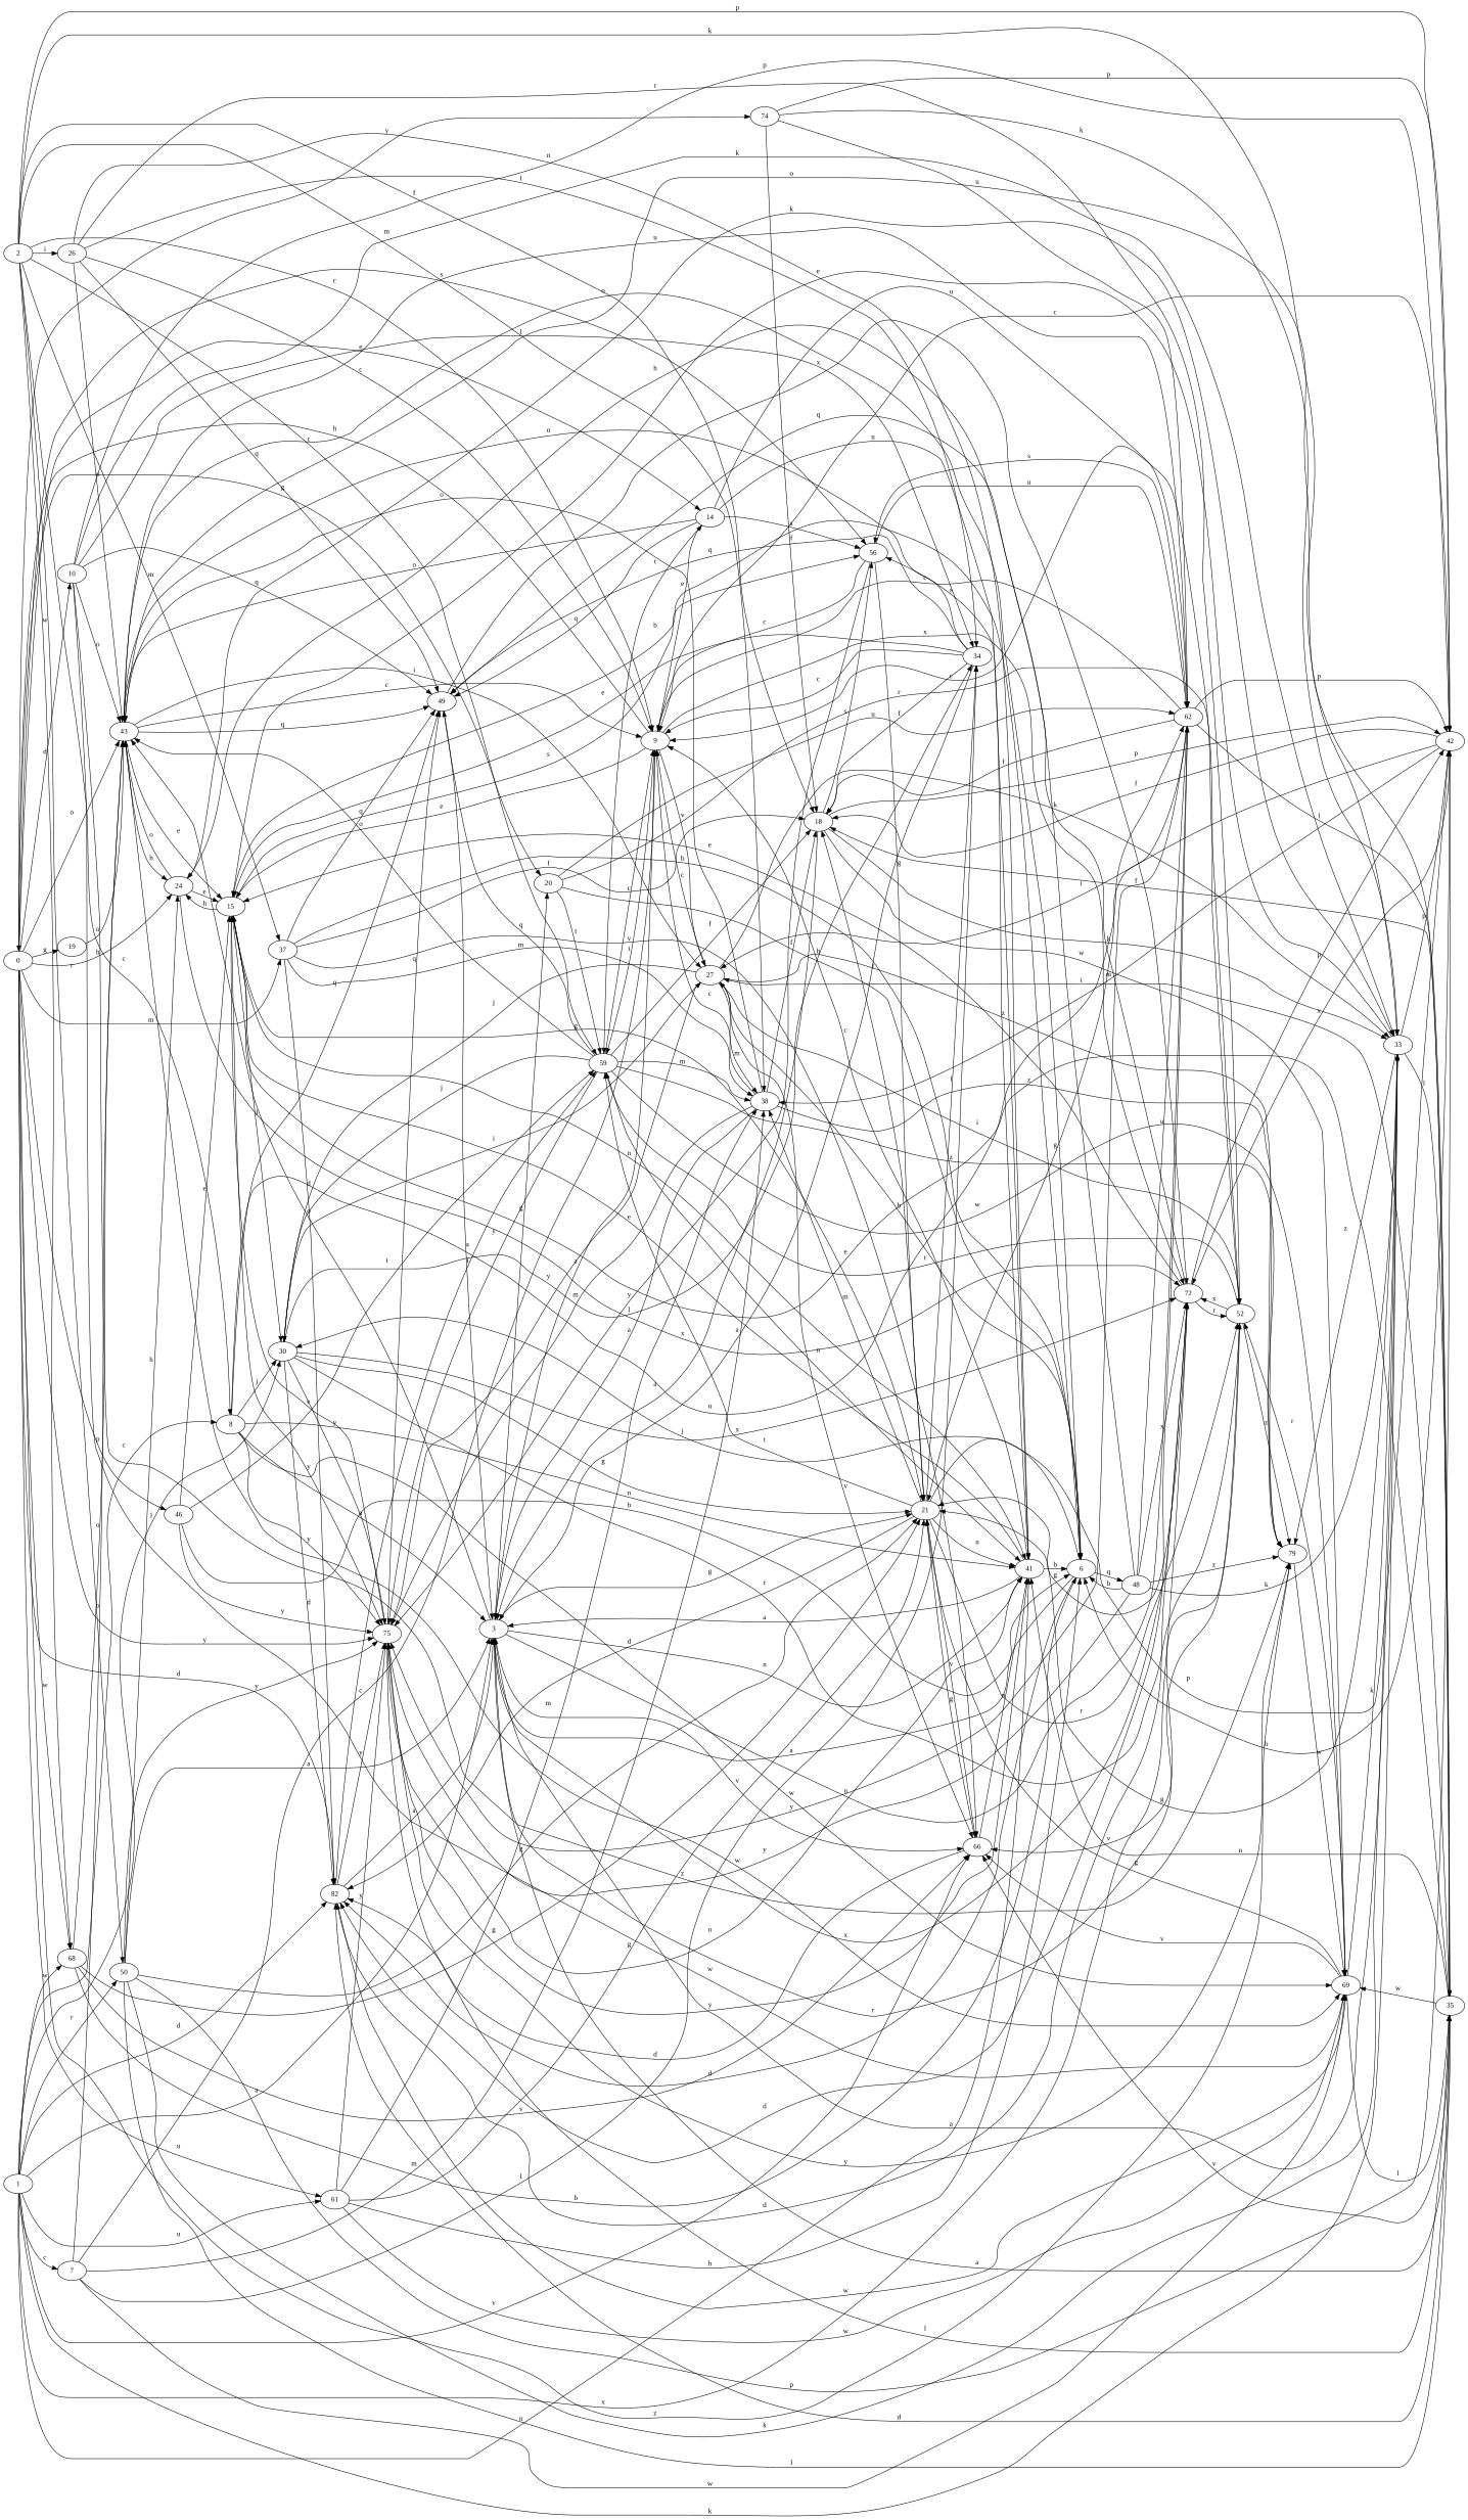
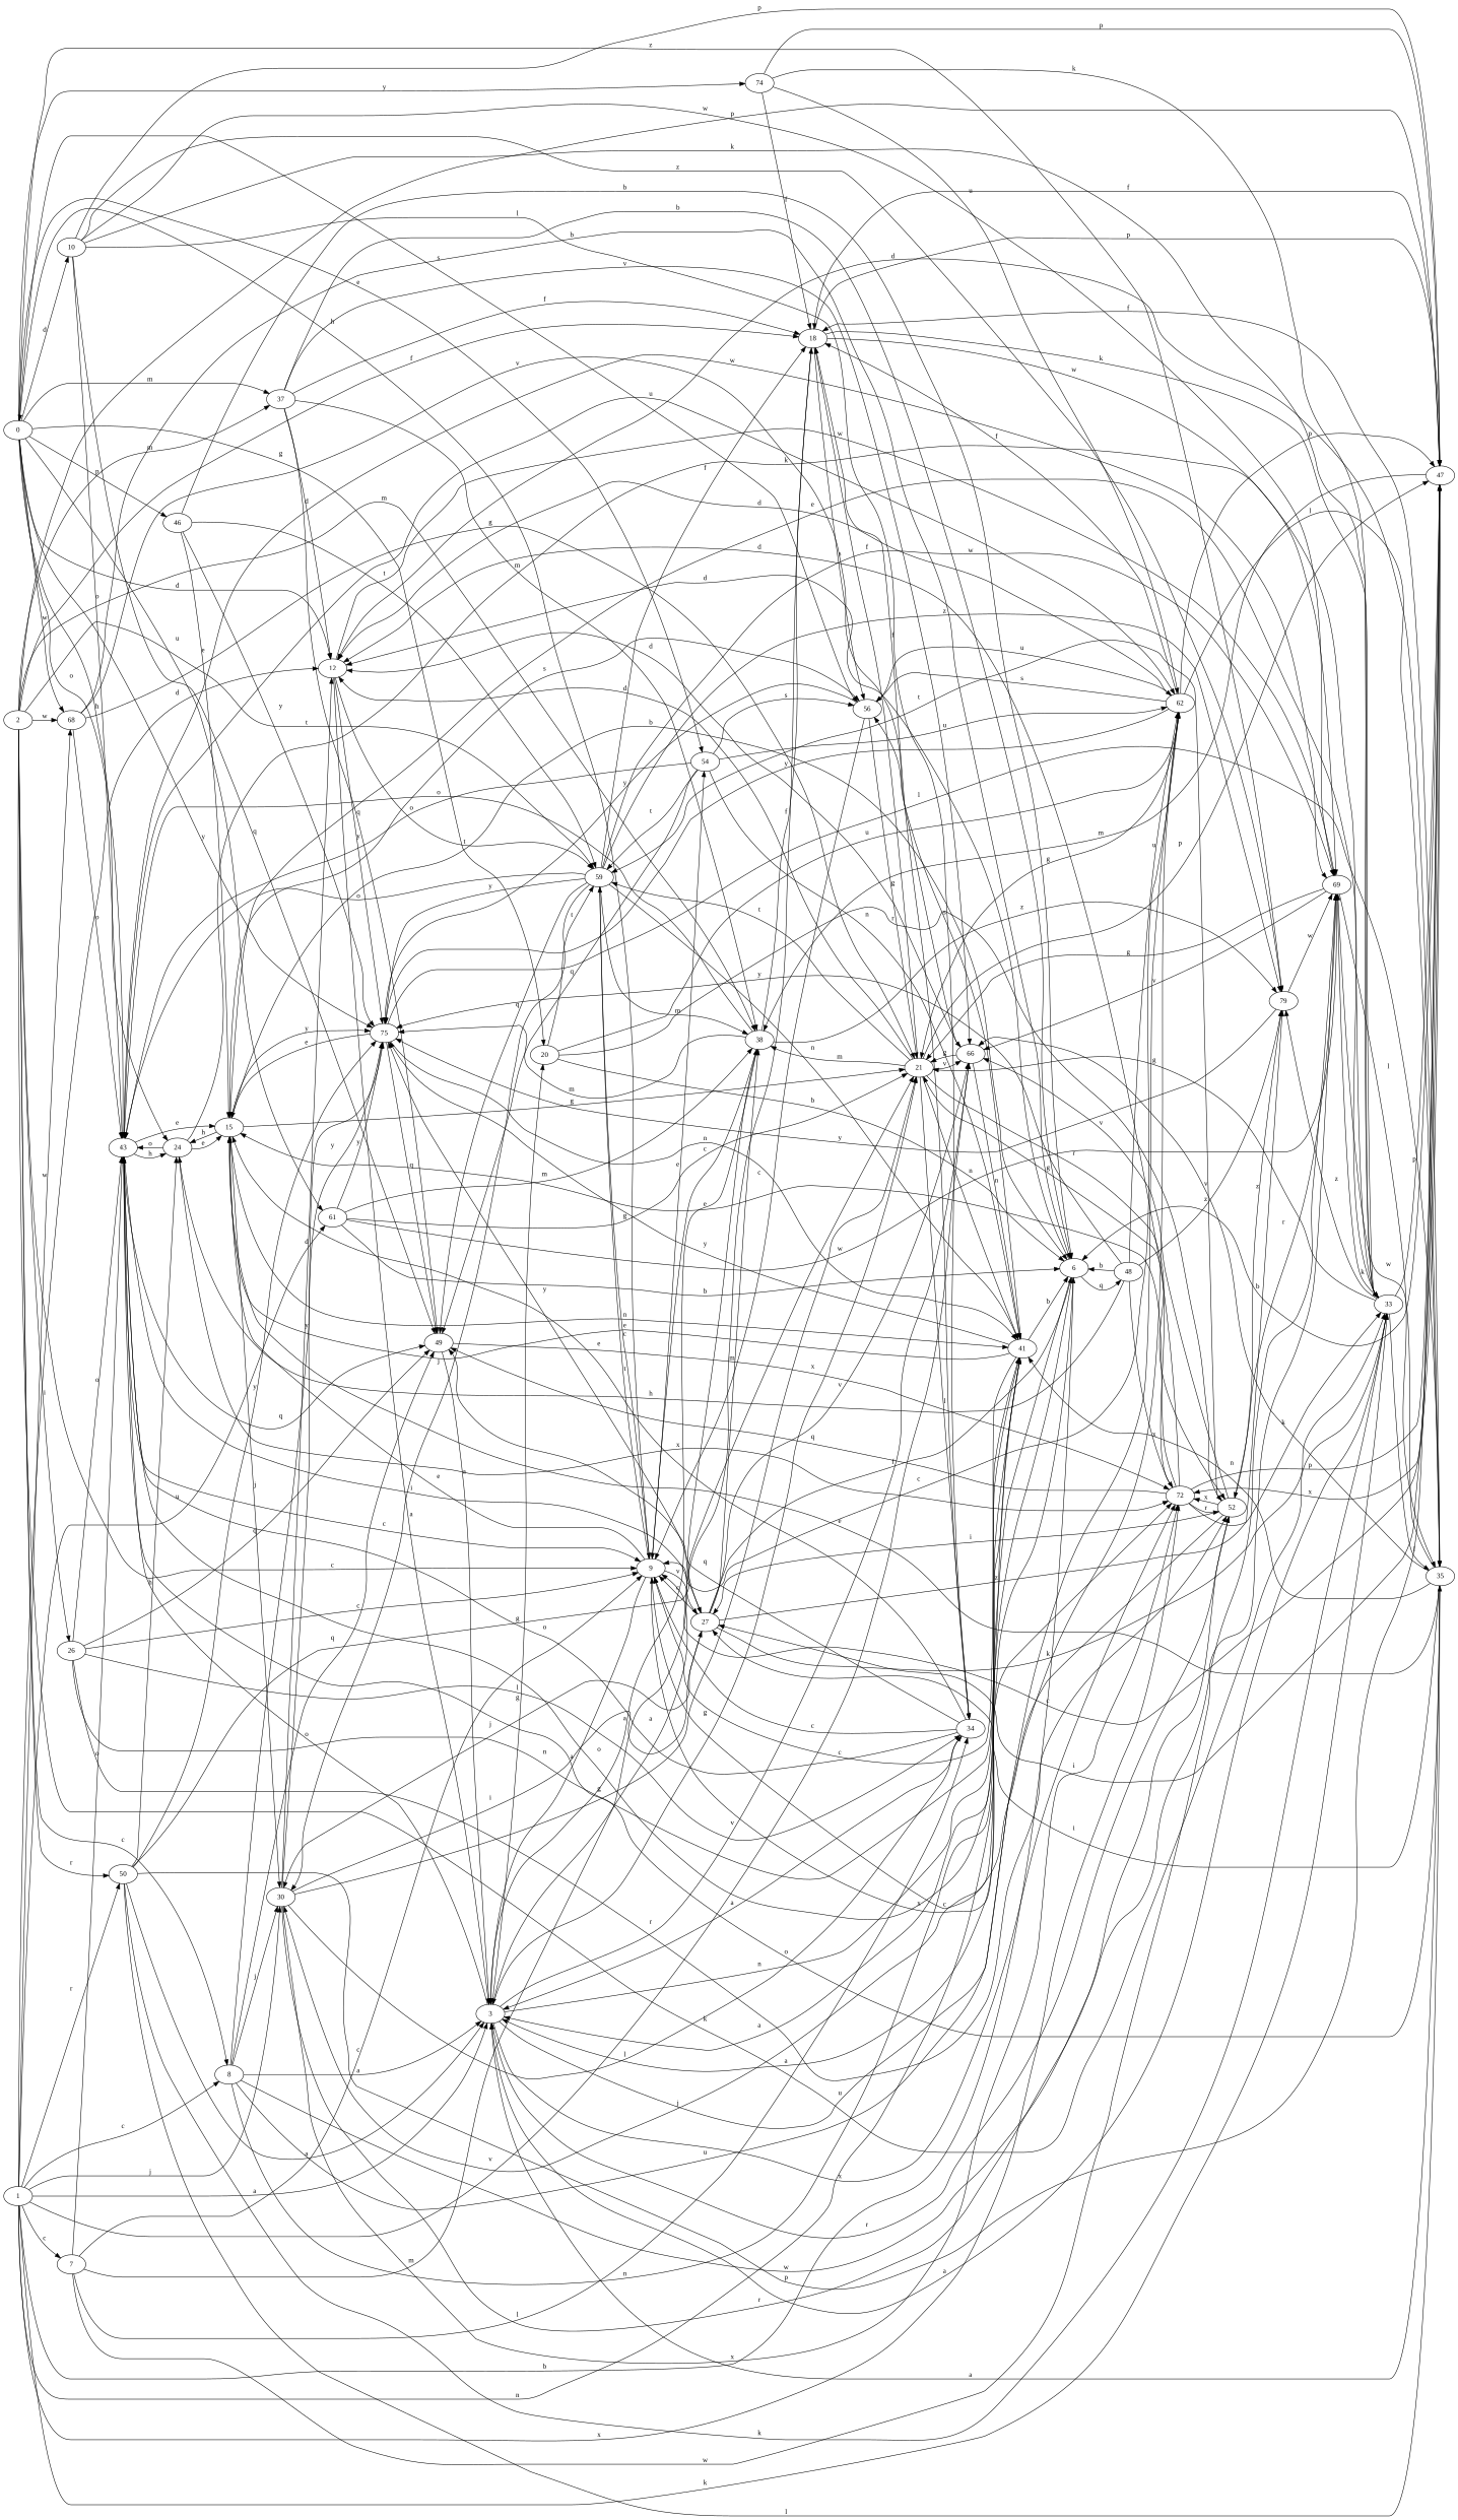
  strict digraph {
    fontname="Liberation Serif"
    rankdir=LR
    node [fontname="Liberation Serif"]
    edge [fontname="Liberation Serif"]
    0
    10
-   12 [label=82]
-   14
-   19
+   12
+   14 [label=54]
    20
    24
    37
    43
    46
    56
    61
    68
    74
    75
    79
    33
-   47 [label=42]
+   47
    34
    69
    49
    3
    59
    41
    62
    6
    52
    72
    15
    66
    18
    38
    9
    27
    21
    35
    1
    7
    8
    30
    50
    48
    2
    26
    0 -> 10 [label=d]
    0 -> 12 [label=d]
    0 -> 14 [label=e]
-   0 -> 19 [label=g]
    0 -> 20 [label=g]
    0 -> 24 [label=h]
    0 -> 37 [label=m]
    0 -> 43 [label=o]
    0 -> 46 [label=p]
    0 -> 56 [label=s]
    0 -> 61 [label=u]
    0 -> 68 [label=w]
    0 -> 74 [label=y]
    0 -> 75 [label=y]
    0 -> 79 [label=z]
    10 -> 43 [label=o]
    10 -> 79 [label=z]
    10 -> 33 [label=k]
    10 -> 47 [label=p]
    10 -> 34 [label=l]
    10 -> 69 [label=w]
    10 -> 49 [label=q]
    12 -> 75 [label=y]
    12 -> 69 [label=w]
    12 -> 3 [label=a]
    12 -> 59 [label=t]
    14 -> 43 [label=o]
    14 -> 56 [label=s]
    14 -> 49 [label=q]
    14 -> 59 [label=t]
    14 -> 41 [label=n]
    14 -> 62 [label=u]
-   19 -> 43 [label=o]
    20 -> 59 [label=t]
    20 -> 62 [label=u]
    20 -> 6 [label=b]
    20 -> 52 [label=r]
    24 -> 43 [label=o]
    24 -> 33 [label=k]
    24 -> 72 [label=x]
    24 -> 15 [label=e]
    37 -> 12 [label=d]
    37 -> 49 [label=q]
    37 -> 6 [label=b]
    37 -> 66 [label=v]
    37 -> 18 [label=f]
    37 -> 38 [label=m]
    43 -> 24 [label=h]
    43 -> 69 [label=w]
    43 -> 49 [label=q]
    43 -> 62 [label=u]
    43 -> 15 [label=e]
    43 -> 9 [label=c]
    43 -> 27 [label=i]
    46 -> 75 [label=y]
    46 -> 59 [label=t]
    46 -> 6 [label=b]
    46 -> 15 [label=e]
    56 -> 75 [label=y]
    56 -> 62 [label=u]
    56 -> 9 [label=c]
    56 -> 21 [label=g]
    61 -> 75 [label=y]
    61 -> 69 [label=w]
    61 -> 6 [label=b]
    61 -> 38 [label=m]
    61 -> 21 [label=g]
    68 -> 43 [label=o]
    68 -> 6 [label=b]
    68 -> 66 [label=v]
    68 -> 21 [label=g]
    74 -> 33 [label=k]
    74 -> 47 [label=p]
    74 -> 62 [label=u]
    74 -> 18 [label=f]
    75 -> 49 [label=q]
    75 -> 41 [label=n]
    75 -> 15 [label=e]
    75 -> 35 [label=l]
    79 -> 75 [label=y]
    79 -> 69 [label=w]
    33 -> 79 [label=z]
    33 -> 47 [label=p]
    33 -> 3 [label=a]
    33 -> 15 [label=e]
    33 -> 21 [label=g]
    33 -> 35 [label=l]
    47 -> 6 [label=b]
    47 -> 72 [label=x]
    47 -> 18 [label=f]
    47 -> 38 [label=m]
    47 -> 9 [label=c]
    47 -> 27 [label=i]
    34 -> 43 [label=o]
    34 -> 49 [label=q]
    34 -> 3 [label=a]
    34 -> 15 [label=e]
    34 -> 18 [label=f]
    34 -> 9 [label=c]
    69 -> 33 [label=k]
    69 -> 52 [label=r]
    69 -> 66 [label=v]
    69 -> 21 [label=g]
    69 -> 35 [label=l]
    49 -> 3 [label=a]
    49 -> 72 [label=x]
    3 -> 20 [label=g]
    3 -> 43 [label=o]
    3 -> 41 [label=n]
    3 -> 62 [label=u]
    3 -> 52 [label=r]
    3 -> 72 [label=x]
    3 -> 66 [label=v]
    3 -> 21 [label=g]
    59 -> 43 [label=o]
    59 -> 75 [label=y]
    59 -> 79 [label=z]
    59 -> 69 [label=w]
    59 -> 49 [label=q]
    59 -> 41 [label=n]
    59 -> 18 [label=f]
    59 -> 38 [label=m]
    59 -> 9 [label=c]
    59 -> 30 [label=j]
    41 -> 56 [label=s]
    41 -> 75 [label=y]
    41 -> 3 [label=a]
    41 -> 6 [label=b]
    41 -> 15 [label=e]
    41 -> 9 [label=c]
    62 -> 12 [label=d]
    62 -> 56 [label=s]
    62 -> 75 [label=y]
    62 -> 47 [label=p]
    62 -> 18 [label=f]
    62 -> 9 [label=c]
    62 -> 21 [label=g]
    62 -> 35 [label=l]
    6 -> 12 [label=d]
    6 -> 43 [label=o]
    6 -> 3 [label=a]
    6 -> 30 [label=j]
    6 -> 48 [label=q]
    52 -> 79 [label=z]
    52 -> 59 [label=t]
    52 -> 72 [label=x]
    52 -> 66 [label=v]
    52 -> 9 [label=c]
    52 -> 27 [label=i]
    72 -> 12 [label=d]
    72 -> 47 [label=p]
    72 -> 49 [label=q]
    72 -> 52 [label=r]
    72 -> 15 [label=e]
    72 -> 21 [label=g]
    15 -> 24 [label=h]
    15 -> 56 [label=s]
    15 -> 75 [label=y]
    15 -> 41 [label=n]
    15 -> 6 [label=b]
    15 -> 21 [label=g]
    15 -> 30 [label=j]
    66 -> 12 [label=d]
    66 -> 41 [label=n]
    66 -> 21 [label=g]
    18 -> 56 [label=s]
    18 -> 33 [label=k]
    18 -> 47 [label=p]
    18 -> 69 [label=w]
    18 -> 3 [label=a]
    38 -> 43 [label=o]
    38 -> 75 [label=m]
    38 -> 79 [label=z]
    38 -> 3 [label=a]
    38 -> 18 [label=f]
    38 -> 9 [label=c]
    9 -> 0 [label=h]
    9 -> 14 [label=e]
    9 -> 3 [label=a]
    9 -> 59 [label=t]
    9 -> 72 [label=x]
    9 -> 15 [label=e]
    9 -> 27 [label=v]
    27 -> 75 [label=y]
    27 -> 79 [label=z]
    27 -> 33 [label=k]
-   27 -> 6 [label=b]
+   27 -> 6 [label=f]
    27 -> 66 [label=v]
    27 -> 38 [label=m]
    27 -> 9 [label=c]
    27 -> 30 [label=j]
    21 -> 12 [label=d]
    21 -> 47 [label=p]
    21 -> 34 [label=l]
    21 -> 59 [label=t]
    21 -> 41 [label=n]
    21 -> 52 [label=r]
    21 -> 66 [label=v]
    21 -> 18 [label=f]
    21 -> 38 [label=m]
    35 -> 12 [label=d]
    35 -> 43 [label=o]
    35 -> 69 [label=w]
    35 -> 3 [label=a]
    35 -> 41 [label=n]
    35 -> 15 [label=e]
    35 -> 66 [label=v]
    35 -> 18 [label=f]
    35 -> 27 [label=i]
    1 -> 12 [label=d]
    1 -> 61 [label=u]
    1 -> 68 [label=w]
    1 -> 33 [label=k]
    1 -> 3 [label=a]
    1 -> 41 [label=n]
+   1 -> 6 [label=b]
    1 -> 72 [label=x]
    1 -> 66 [label=v]
    1 -> 7 [label=c]
    1 -> 8 [label=c]
    1 -> 30 [label=j]
    1 -> 50 [label=r]
    7 -> 43 [label=o]
    7 -> 34 [label=l]
    7 -> 69 [label=w]
    7 -> 38 [label=m]
    7 -> 9 [label=c]
    8 -> 75 [label=y]
    8 -> 69 [label=w]
    8 -> 49 [label=q]
    8 -> 3 [label=a]
    8 -> 41 [label=n]
    8 -> 62 [label=u]
    8 -> 30 [label=j]
    30 -> 12 [label=d]
    30 -> 75 [label=y]
    30 -> 34 [label=l]
    30 -> 52 [label=r]
    30 -> 72 [label=x]
    30 -> 27 [label=i]
    30 -> 21 [label=g]
    50 -> 24 [label=h]
    50 -> 75 [label=y]
    50 -> 33 [label=k]
    50 -> 47 [label=p]
    50 -> 3 [label=a]
    50 -> 21 [label=g]
    50 -> 35 [label=l]
    48 -> 24 [label=h]
    48 -> 75 [label=y]
    48 -> 79 [label=z]
-   48 -> 33 [label=k]
+   72 -> 33 [label=k]
    48 -> 62 [label=u]
    48 -> 6 [label=b]
    48 -> 72 [label=x]
    2 -> 37 [label=m]
    2 -> 68 [label=w]
    2 -> 33 [label=k]
    2 -> 47 [label=p]
    2 -> 59 [label=t]
    2 -> 18 [label=f]
    2 -> 38 [label=m]
    2 -> 9 [label=c]
    2 -> 8 [label=c]
    2 -> 50 [label=r]
    2 -> 26 [label=i]
    26 -> 43 [label=o]
    26 -> 34 [label=l]
    26 -> 49 [label=q]
    26 -> 41 [label=n]
    26 -> 52 [label=r]
    26 -> 9 [label=c]
  }
